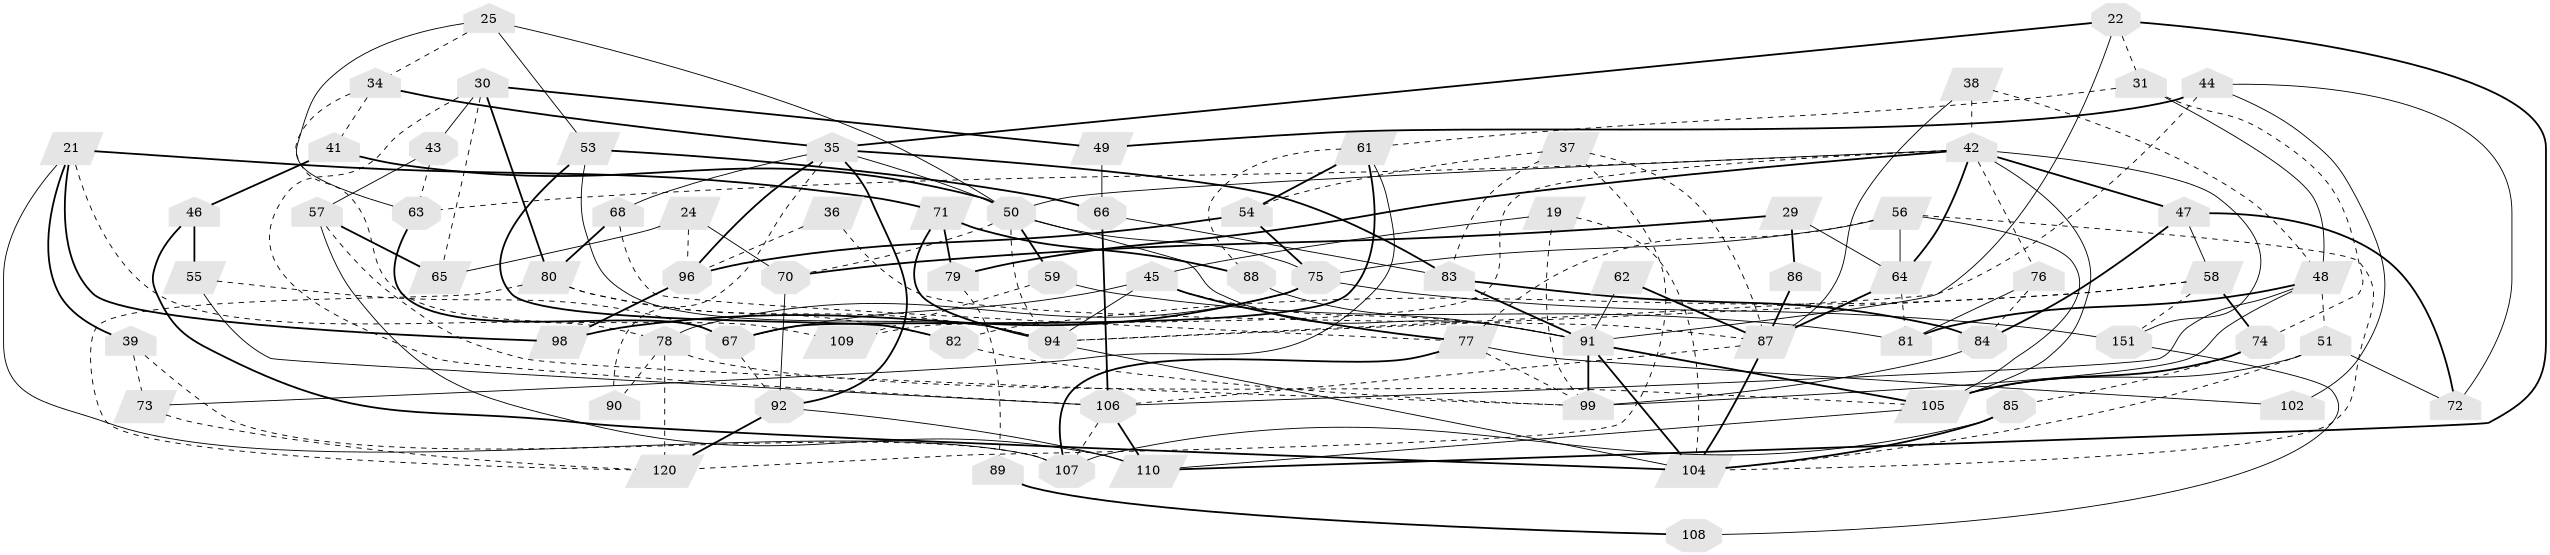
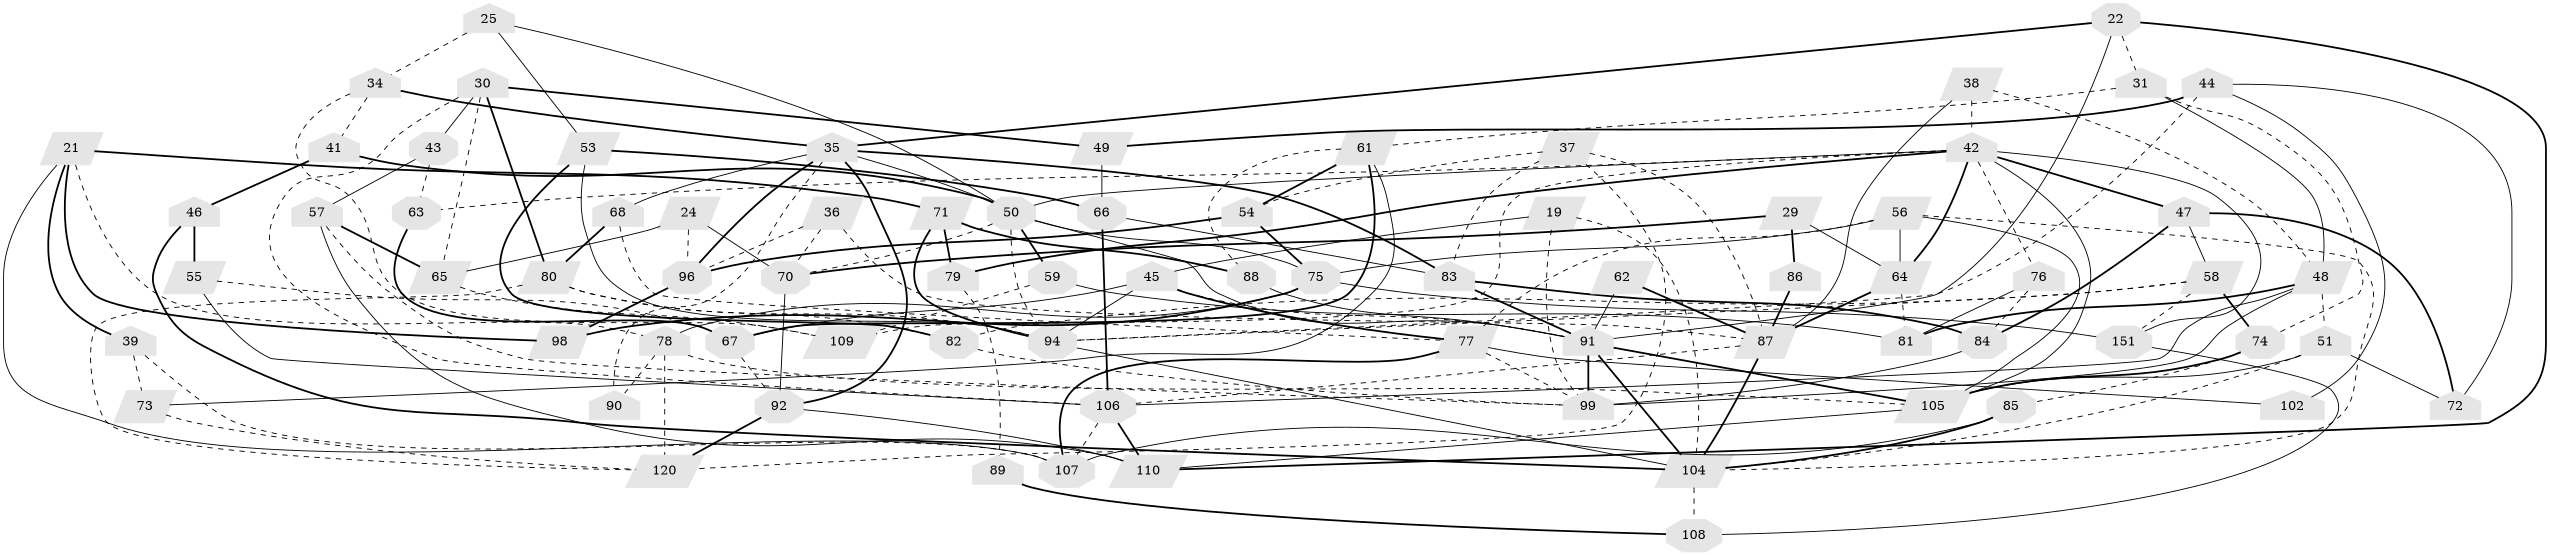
  graph {
    node [color=gray90 shape=house style=filled]
    edge [style=dashed]
    n1 [label=45]
    19 [shape=parallelogram]
    99 [super="+10+93"]
    104 [shape=parallelogram super="+2+103"]
    91 [super="+52"]
    67 [shape=octagon]
    77 [shape=parallelogram super="+9"]
    94 [shape=octagon super="+45+32"]
    108 [shape=octagon]
    21 [shape=parallelogram super="+8+20"]
    39 [super="+17"]
    71 [shape=parallelogram]
    78 [super="+7"]
    98 [shape=parallelogram]
    107 [shape=octagon]
    73 [shape=parallelogram]
    79
    88 [shape=octagon]
    90
    n20 [label=120 shape=parallelogram]
    105 [shape=parallelogram super="+4"]
    22 [shape=octagon super="+14"]
    31
    35
    110 [shape=parallelogram super="+27"]
    48 [shape=parallelogram]
    61 [shape=parallelogram]
    74 [shape=octagon]
    96 [shape=octagon super="+95"]
    50 [shape=octagon super="+13"]
    68 [super="+15"]
    83 [super="+1"]
    92 [shape=octagon]
    24 [shape=parallelogram]
    65 [shape=parallelogram]
    70 [shape=octagon super="+12"]
    109 [shape=parallelogram]
    25
    34
    53 [shape=parallelogram]
    63 [shape=octagon]
    41
    59 [shape=octagon]
    75 [shape=octagon super="+33"]
    66 [shape=octagon]
    82 [shape=octagon super="+23"]
    29 [shape=parallelogram]
    64 [shape=parallelogram]
    86
    87 [shape=parallelogram super="+60"]
    81 [super="+3"]
    30
    43 [shape=octagon]
    49 [shape=parallelogram]
    80 [shape=parallelogram]
    106 [shape=octagon super="+97"]
    57 [super="+16"]
    51
    54
    85 [shape=octagon]
    46
    84 [shape=octagon]
    36 [shape=parallelogram]
    37 [shape=parallelogram]
    42 [super="+11"]
    47
    76
    n68 [label=151 shape=octagon super="+69"]
    38 [shape=parallelogram]
    102
    55 [shape=parallelogram]
    72 [super="+6"]
    58 [shape=parallelogram]
    89
    44
    56 [shape=parallelogram super="+26"]
    62 [shape=parallelogram]
    n1 -- 91
    n1 -- 67 [style=solid]
    n1 -- 77 [style=bold]
    n1 -- 94 [style=solid]
    19 -- n1 [style=solid]
    19 -- 99 [weight=2]
    19 -- 104
+   104 -- 108
    91 -- 99 [style=bold weight=2]
    91 -- 104 [style=bold weight=2]
    91 -- 105 [style=bold]
    67 -- 92
    77 -- 99
    77 -- 107 [style=bold]
    77 -- 102 [style=solid]
    94 -- 104 [style=solid weight=2]
    21 -- 39 [style=bold]
    21 -- 71 [style=bold]
    21 -- 78
    21 -- 98 [style=bold]
    21 -- 107 [style=solid]
    39 -- 107 [weight=2]
    39 -- 73 [weight=2]
    71 -- 94 [style=bold]
    71 -- 79 [style=bold]
    71 -- 88 [style=bold]
    78 -- 90
    78 -- n20
    78 -- 105
    73 -- n20
    79 -- 89
    88 -- 91 [style=solid]
    105 -- 110 [style=solid]
    22 -- 91 [style=solid]
    22 -- 31
    22 -- 35 [style=bold]
    22 -- 110 [style=bold]
    31 -- 48 [style=solid]
    31 -- 61
    31 -- 74
    35 -- 90
    35 -- 96 [style=bold]
    35 -- 50 [style=solid]
    35 -- 68 [style=solid]
    35 -- 83 [style=bold]
    35 -- 92 [style=bold]
    48 -- 99 [style=solid weight=3]
    48 -- 81 [style=bold]
    48 -- 106 [style=solid]
    48 -- 51
    61 -- 67 [style=bold]
    61 -- 73 [style=solid]
    61 -- 88
    61 -- 54 [style=bold]
    74 -- 105 [style=bold]
    74 -- 85
    96 -- 98 [style=bold]
    50 -- 91 [style=solid]
    50 -- 94 [weight=2]
    50 -- 70
    50 -- 59 [style=bold]
    50 -- 75 [style=solid weight=2]
    68 -- 77
    68 -- 80 [style=bold]
    83 -- 91 [style=bold]
    83 -- 84 [style=bold]
    92 -- n20 [style=bold]
    92 -- 110 [style=solid]
    24 -- 96 [weight=2]
    24 -- 65 [style=solid]
    24 -- 70 [style=solid]
+   65 -- 109
    70 -- 92 [style=solid]
    25 -- 50 [style=solid]
    25 -- 34
    25 -- 53 [style=solid]
-   25 -- 63 [style=solid]
    34 -- 35 [style=bold]
    34 -- 109
    34 -- 41
    53 -- 94 [style=solid]
    53 -- 66 [style=bold]
    53 -- 82 [style=bold]
    63 -- 67 [style=bold]
    41 -- 50 [style=bold]
    41 -- 46 [style=bold]
    59 -- 109
    59 -- 81 [style=solid]
    75 -- 78 [style=solid]
    75 -- 98 [style=bold]
    75 -- n68 [style=solid]
    66 -- 83 [style=solid]
    66 -- 106 [style=bold]
    82 -- 99
    29 -- 70 [style=bold]
    29 -- 64 [style=solid]
    29 -- 86 [style=bold]
    64 -- 87 [style=bold]
    64 -- 81
    86 -- 87 [style=bold]
    87 -- 104 [style=bold]
    87 -- 106
    30 -- 65
    30 -- 43 [style=solid]
    30 -- 49 [style=bold]
    30 -- 80 [style=bold]
    30 -- 106
    43 -- 63
    43 -- 57 [style=solid]
    49 -- 66 [style=solid]
    80 -- 94
    80 -- n20
    80 -- 82
    106 -- 107 [weight=2]
    106 -- 110 [style=bold]
    57 -- 99
    57 -- 110 [style=solid]
    57 -- 65 [style=bold]
    51 -- 104
    51 -- 105 [style=solid]
    51 -- 72 [style=solid]
    54 -- 96 [style=bold]
    54 -- 75 [style=bold]
    85 -- 104 [style=bold]
    85 -- 107 [style=solid]
    46 -- 104 [style=bold]
    46 -- 55 [style=bold]
    84 -- 99 [style=solid]
    36 -- 96 [weight=2]
+   36 -- 70
    36 -- 87
    37 -- n20
    37 -- 83
    37 -- 87
    37 -- 54
    42 -- 79 [style=bold]
    42 -- 105 [style=solid]
    42 -- 50 [style=solid]
    42 -- 109
    42 -- 63
    42 -- 64 [style=bold]
    42 -- 47 [style=bold]
    42 -- 76
    42 -- n68 [style=solid weight=2]
    47 -- 84 [style=bold]
    47 -- 72 [style=bold]
    47 -- 58 [style=solid]
    76 -- 81 [style=solid]
    76 -- 84
    n68 -- 108 [style=solid]
    38 -- 48
    38 -- 87 [style=solid]
    38 -- 42
    55 -- 67
    55 -- 106 [style=solid]
    58 -- 94
    58 -- 74 [style=bold]
    58 -- 82
    58 -- n68
    89 -- 108 [style=bold]
    44 -- 94 [weight=2]
    44 -- 49 [style=bold]
    44 -- 102 [style=solid]
    44 -- 72 [style=solid]
    56 -- 104
    56 -- 77
    56 -- 105 [style=solid]
    56 -- 75 [style=solid]
    56 -- 64 [style=solid]
    62 -- 91 [style=solid]
    62 -- 87 [style=bold]
  }
